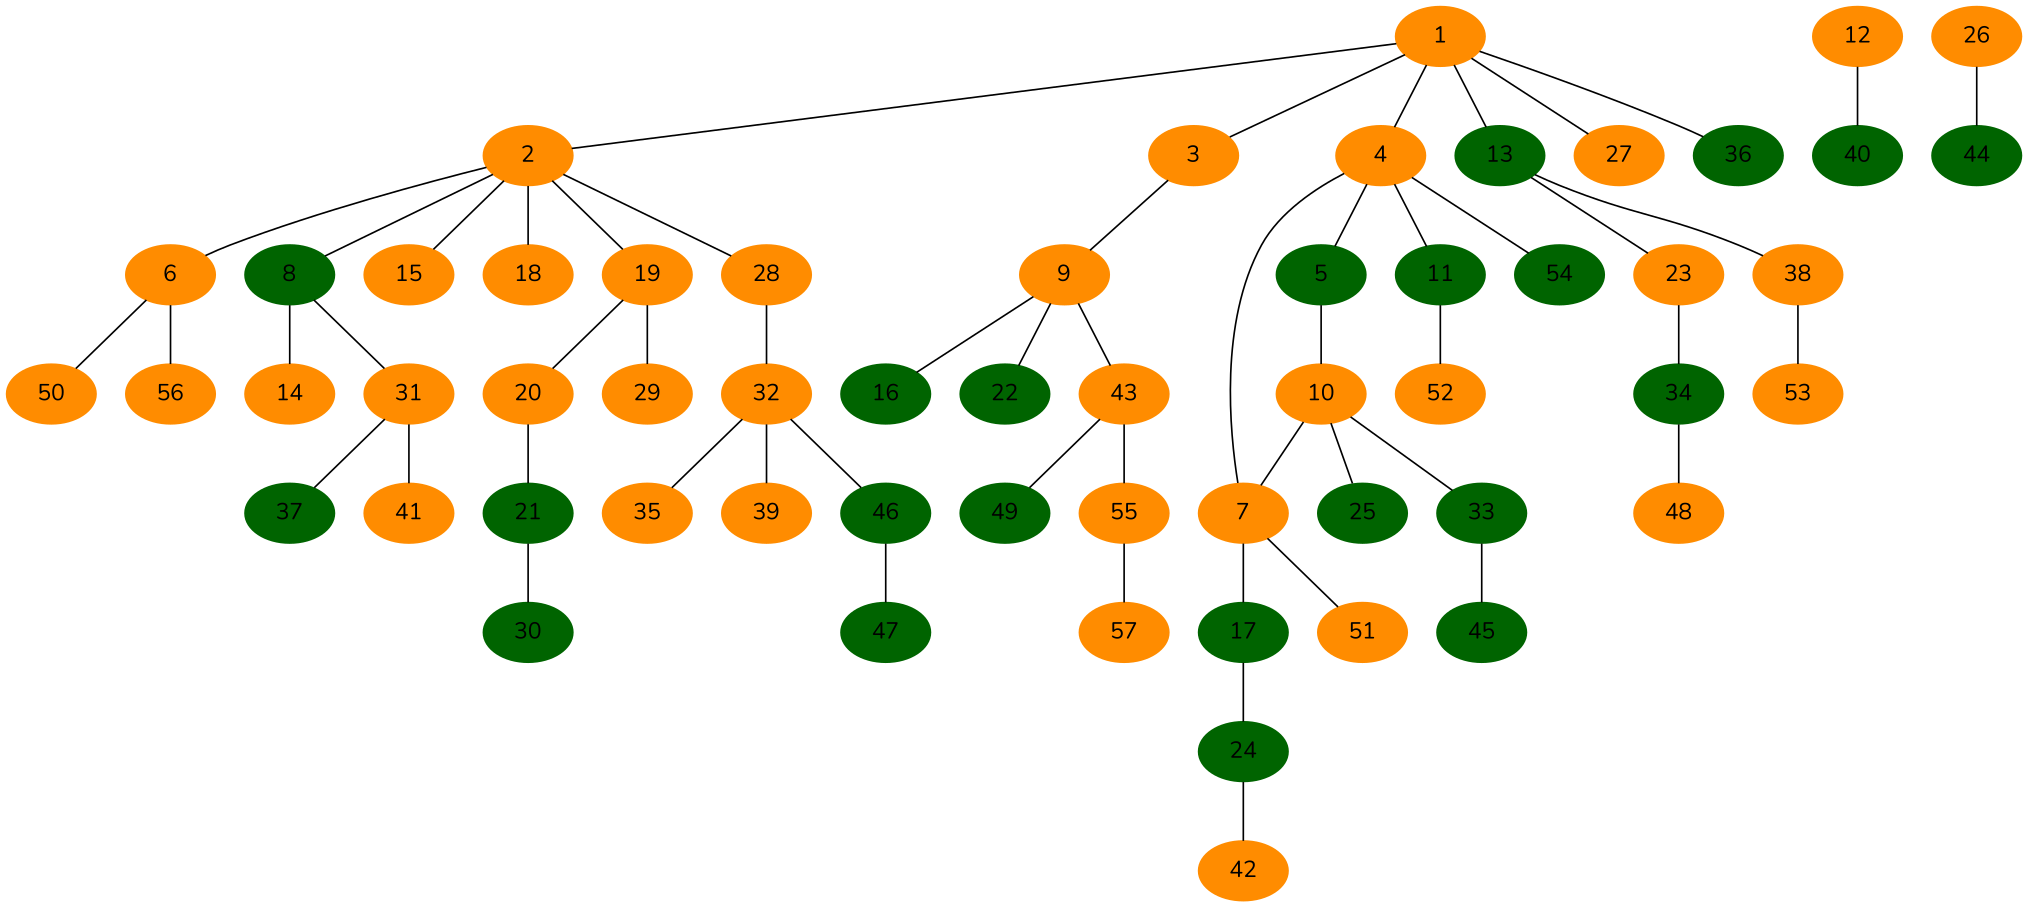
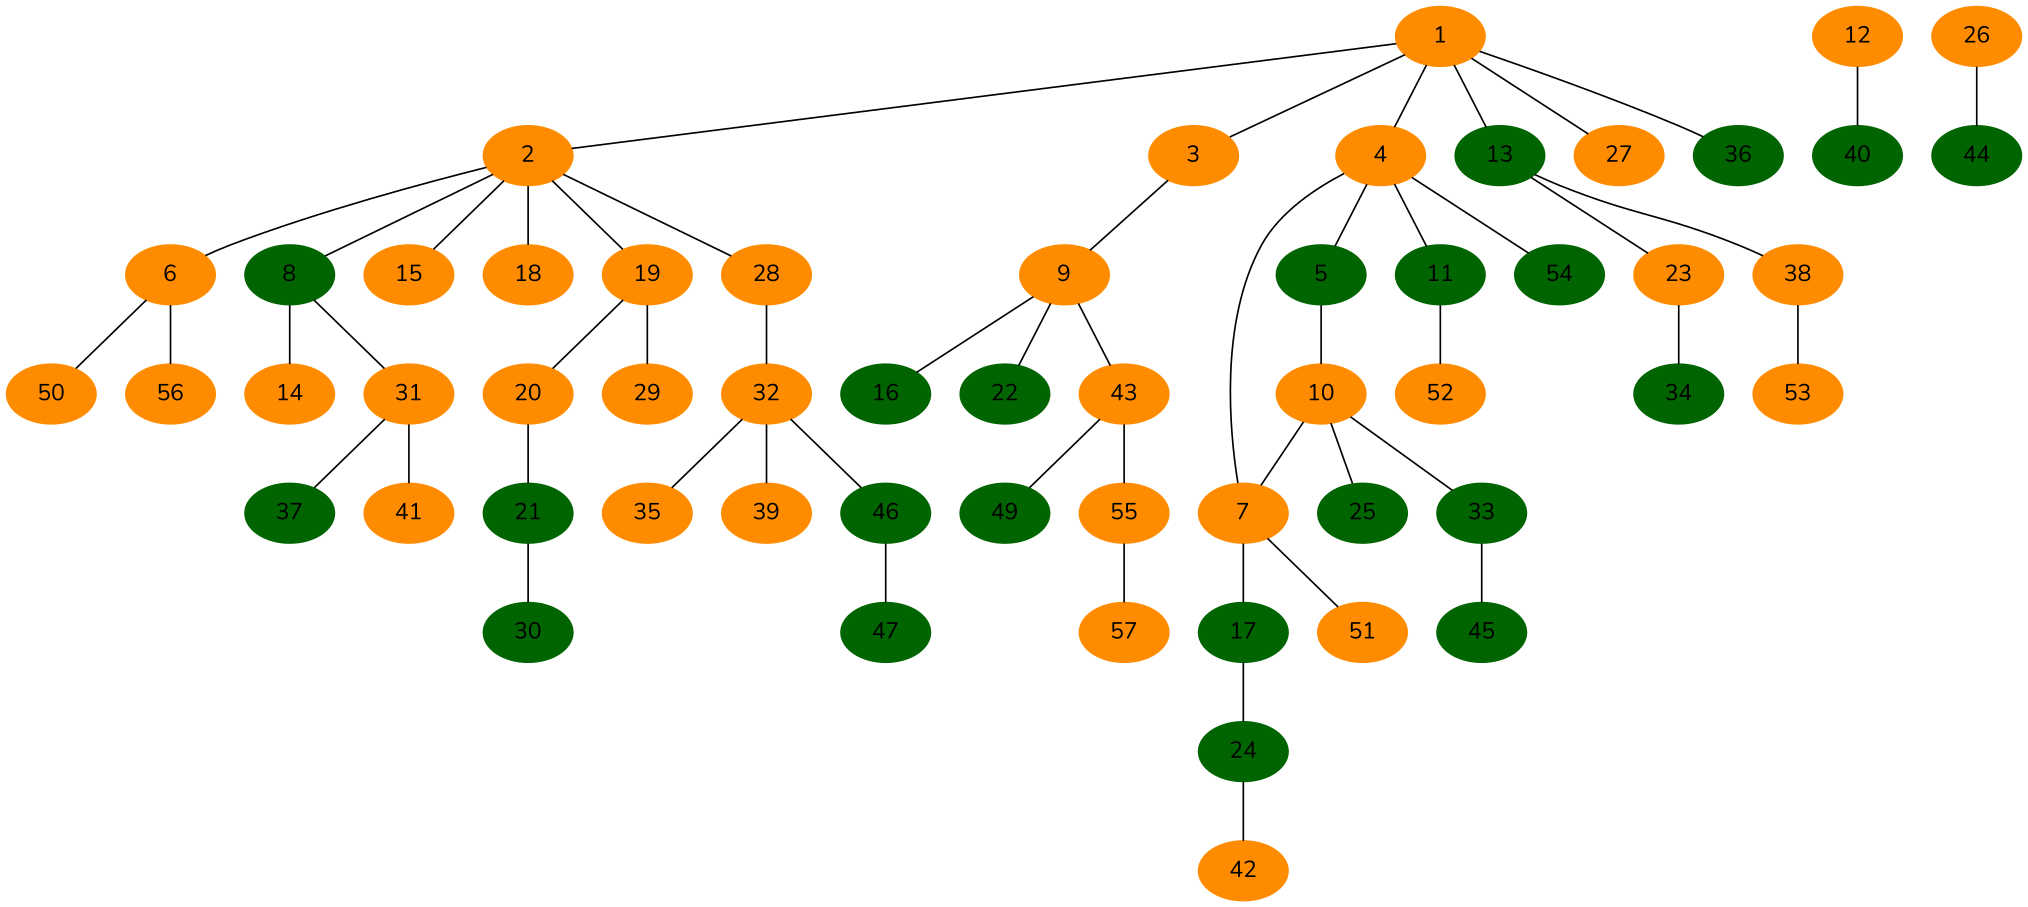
  graph {
    fontname=Nunito
    node [color=darkorange fontname=Nunito style=filled]
    edge [fontname=Nunito]
    1
    2
    3
    4
    13 [color=darkgreen]
    27
    36 [color=darkgreen]
    6
    8 [color=darkgreen]
    15
    18
    19
    28
    9
    5 [color=darkgreen]
    7
    11 [color=darkgreen]
    54 [color=darkgreen]
    23
    38
    50
    56
    14
    31
    20
    29
    32
    16 [color=darkgreen]
    22 [color=darkgreen]
    43
    10
    17 [color=darkgreen]
    51
    52
    25 [color=darkgreen]
    33 [color=darkgreen]
    40 [color=darkgreen]
    12
    24 [color=darkgreen]
    37 [color=darkgreen]
    41
    49 [color=darkgreen]
    55
    44 [color=darkgreen]
    26
    45 [color=darkgreen]
    34 [color=darkgreen]
    53
    42
    21 [color=darkgreen]
    30 [color=darkgreen]
-   48
    35
    39
    46 [color=darkgreen]
    47 [color=darkgreen]
    57
    1 -- 2
    1 -- 3
    1 -- 4
    1 -- 13
    1 -- 27
    1 -- 36
    2 -- 6
    2 -- 8
    2 -- 15
    2 -- 18
    2 -- 19
    2 -- 28
    3 -- 9
    4 -- 5
    4 -- 7
    4 -- 11
    4 -- 54
    13 -- 23
    13 -- 38
    6 -- 50
    6 -- 56
    8 -- 14
    8 -- 31
    19 -- 20
    19 -- 29
    28 -- 32
    9 -- 16
    9 -- 22
    9 -- 43
    5 -- 10
    7 -- 17
    7 -- 51
    11 -- 52
    23 -- 34
    38 -- 53
    31 -- 37
    31 -- 41
    20 -- 21
    32 -- 35
    32 -- 39
    32 -- 46
    43 -- 49
    43 -- 55
    10 -- 7
    10 -- 25
    10 -- 33
    17 -- 24
    33 -- 45
    12 -- 40
    24 -- 42
    55 -- 57
    26 -- 44
-   34 -- 48
    21 -- 30
    46 -- 47
  }
